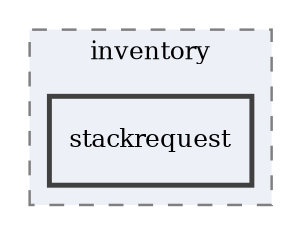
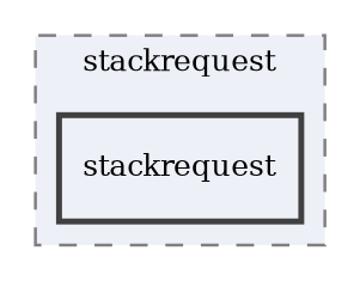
  digraph {
    compound=true
    rankdir=LR
    fontname="DejaVu Serif"
    n1 [color=grey25 fillcolor="#edf0f7" fontname="DejaVu Serif" fontsize=10 label=stackrequest shape=box style="filled,bold,"]
    subgraph cluster_1 {
      bgcolor="#edf0f7"
      fontsize=10
-     label=inventory
+     label=stackrequest
      pencolor=grey50
      style="filled,dashed,"
      n1
    }
  }
